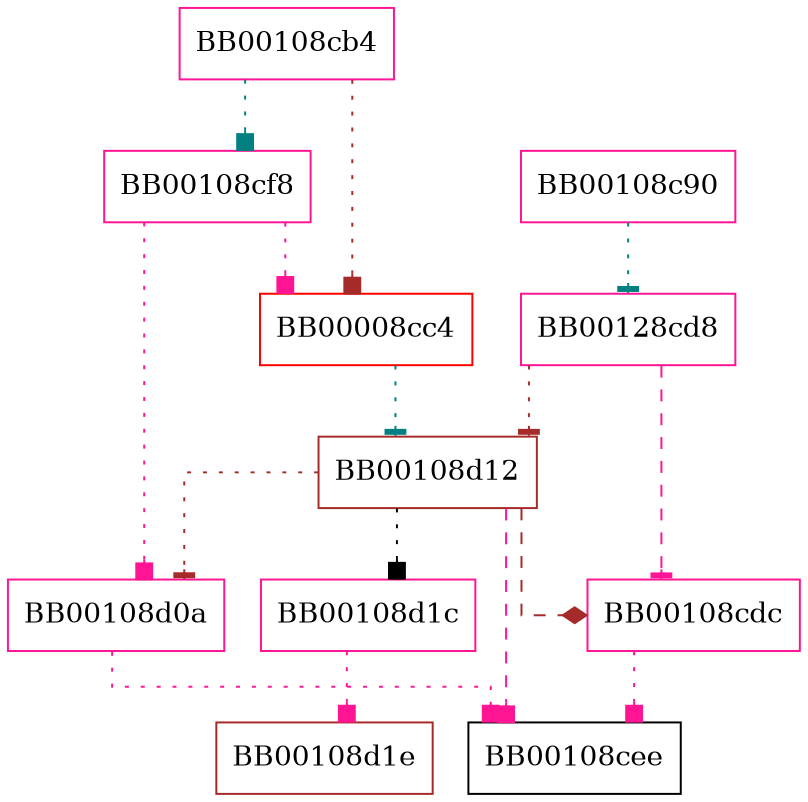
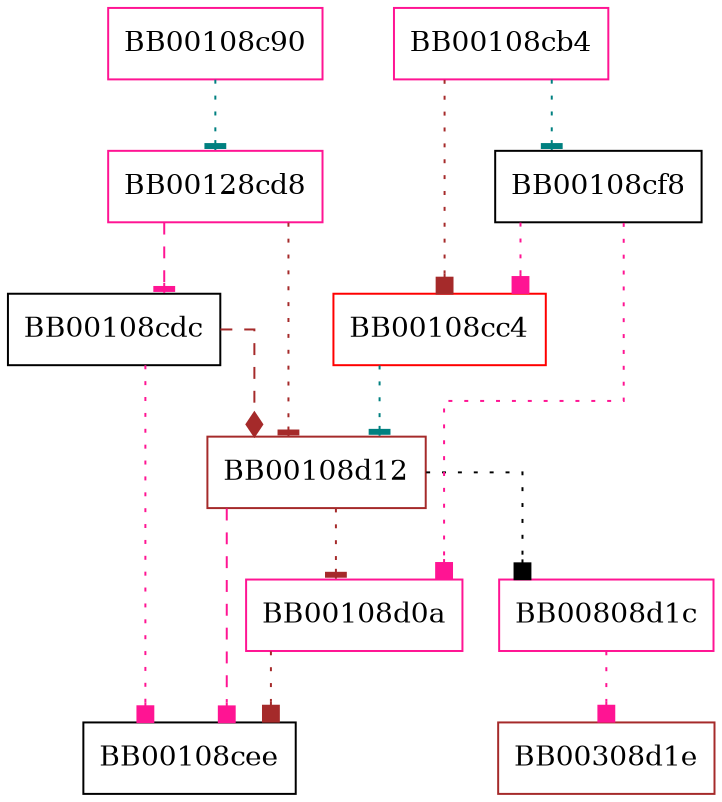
  digraph {
    splines=ortho
    node [color=deeppink shape=box]
    edge [arrowhead=box color=deeppink style=dotted]
    n1 [label=BB00128cd8]
    BB00108c90
    BB00108d12 [color=brown]
-   BB00108cdc
+   BB00108cdc [color=black]
    BB00108d0a
    BB00108cee [color=black]
-   BB00108d1c
+   BB00108d1c [label=BB00808d1c]
    BB00108cb4
-   BB00108cf8
-   BB00108cc4 [color=red label=BB00008cc4]
-   BB00108d1e [color=brown]
+   BB00108cf8 [color=black]
+   BB00108cc4 [color=red]
+   BB00108d1e [color=brown label=BB00308d1e]
    n1 -> BB00108d12 [arrowhead=tee color=brown]
    n1 -> BB00108cdc [arrowhead=tee style=dashed]
    BB00108c90 -> n1 [arrowhead=tee color=teal]
    BB00108d12 -> BB00108d0a [arrowhead=tee color=brown]
    BB00108d12 -> BB00108cee [style=dashed]
    BB00108d12 -> BB00108d1c [color=black]
-   BB00108d12 -> BB00108cdc [arrowhead=diamond color=brown style=dashed]
+   BB00108cdc -> BB00108d12 [arrowhead=diamond color=brown style=dashed]
    BB00108cdc -> BB00108cee
-   BB00108d0a -> BB00108cee
+   BB00108d0a -> BB00108cee [color=brown]
    BB00108d1c -> BB00108d1e
-   BB00108cb4 -> BB00108cf8 [color=teal]
+   BB00108cb4 -> BB00108cf8 [arrowhead=tee color=teal]
    BB00108cb4 -> BB00108cc4 [color=brown]
    BB00108cf8 -> BB00108d0a
    BB00108cf8 -> BB00108cc4
    BB00108cc4 -> BB00108d12 [arrowhead=tee color=teal]
  }
